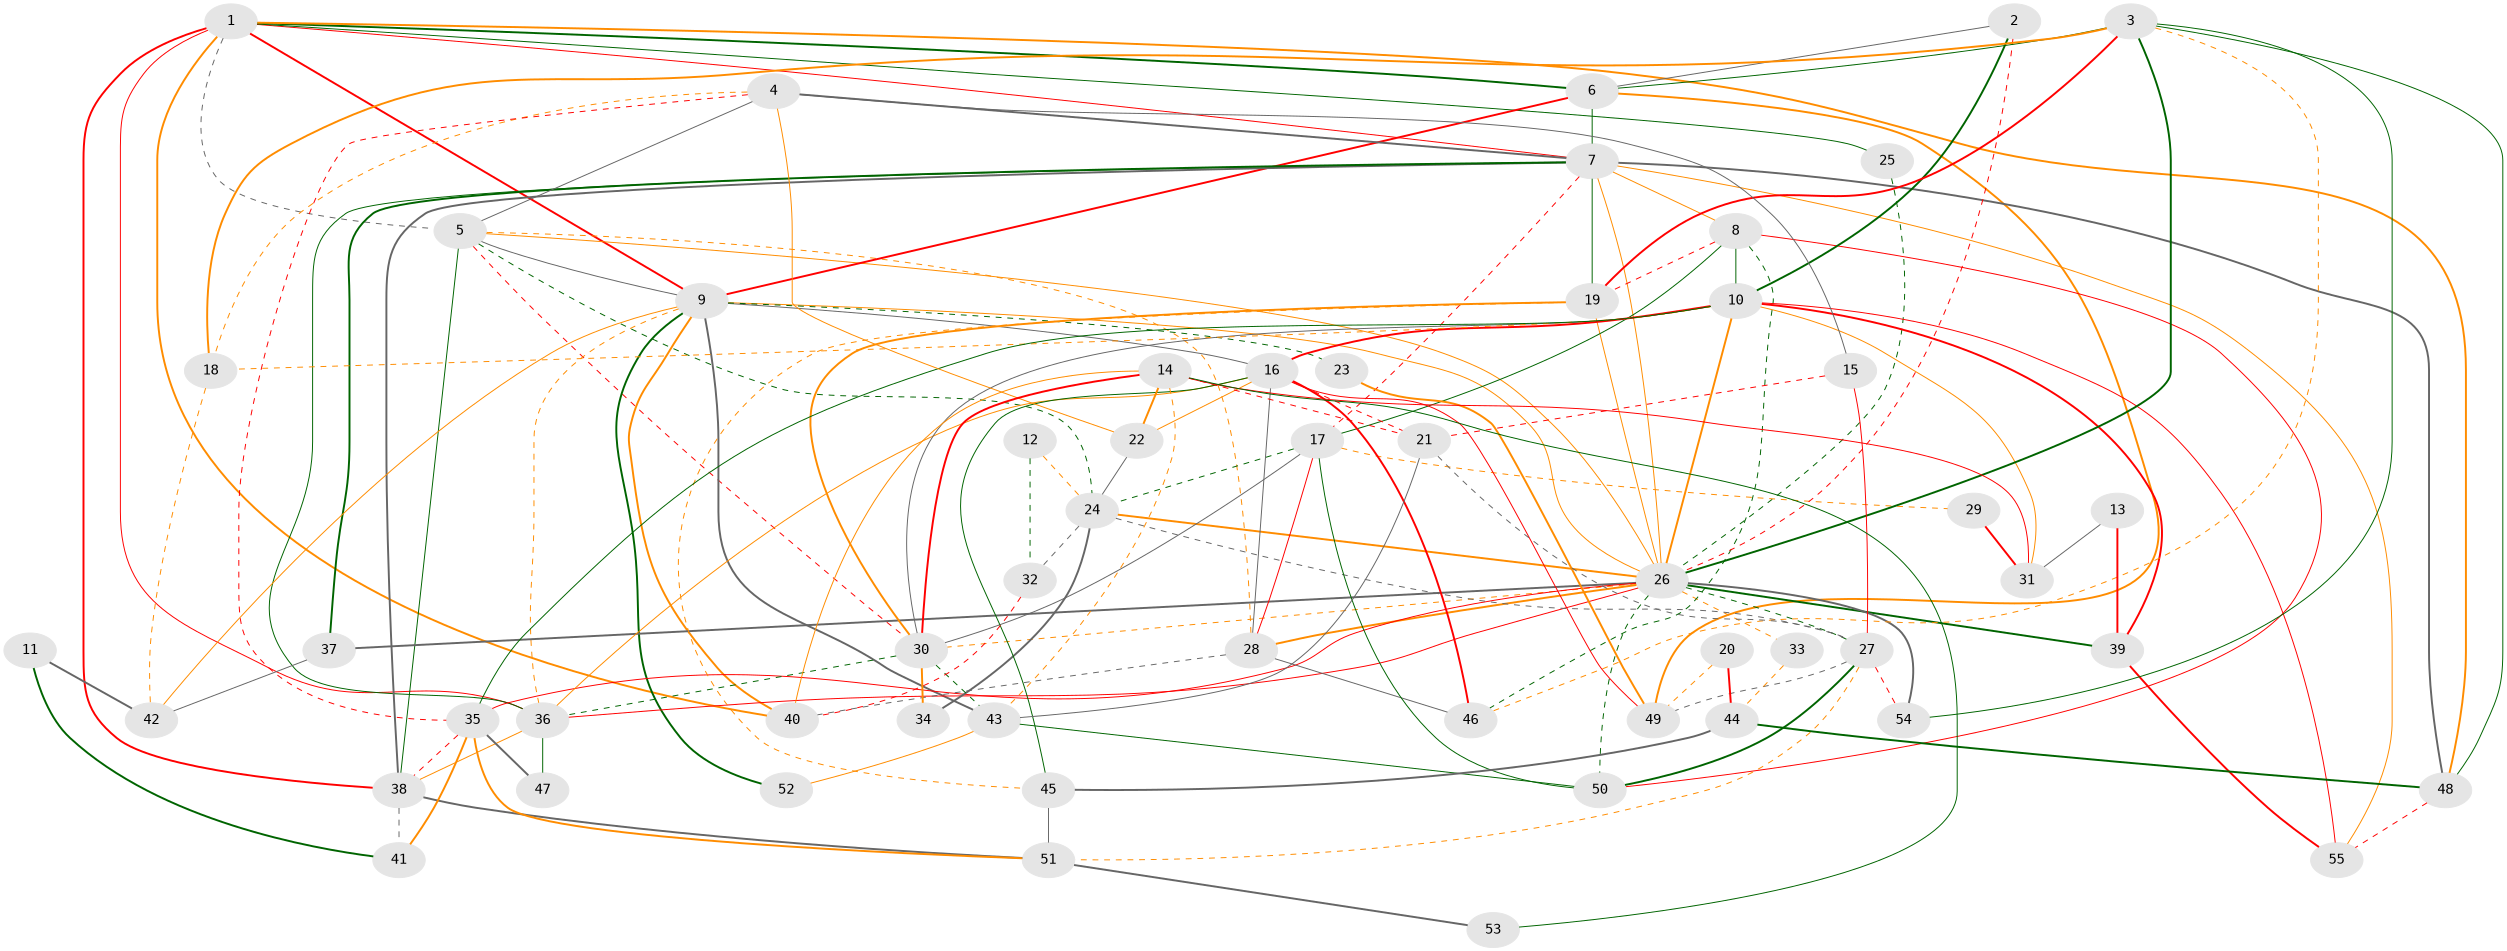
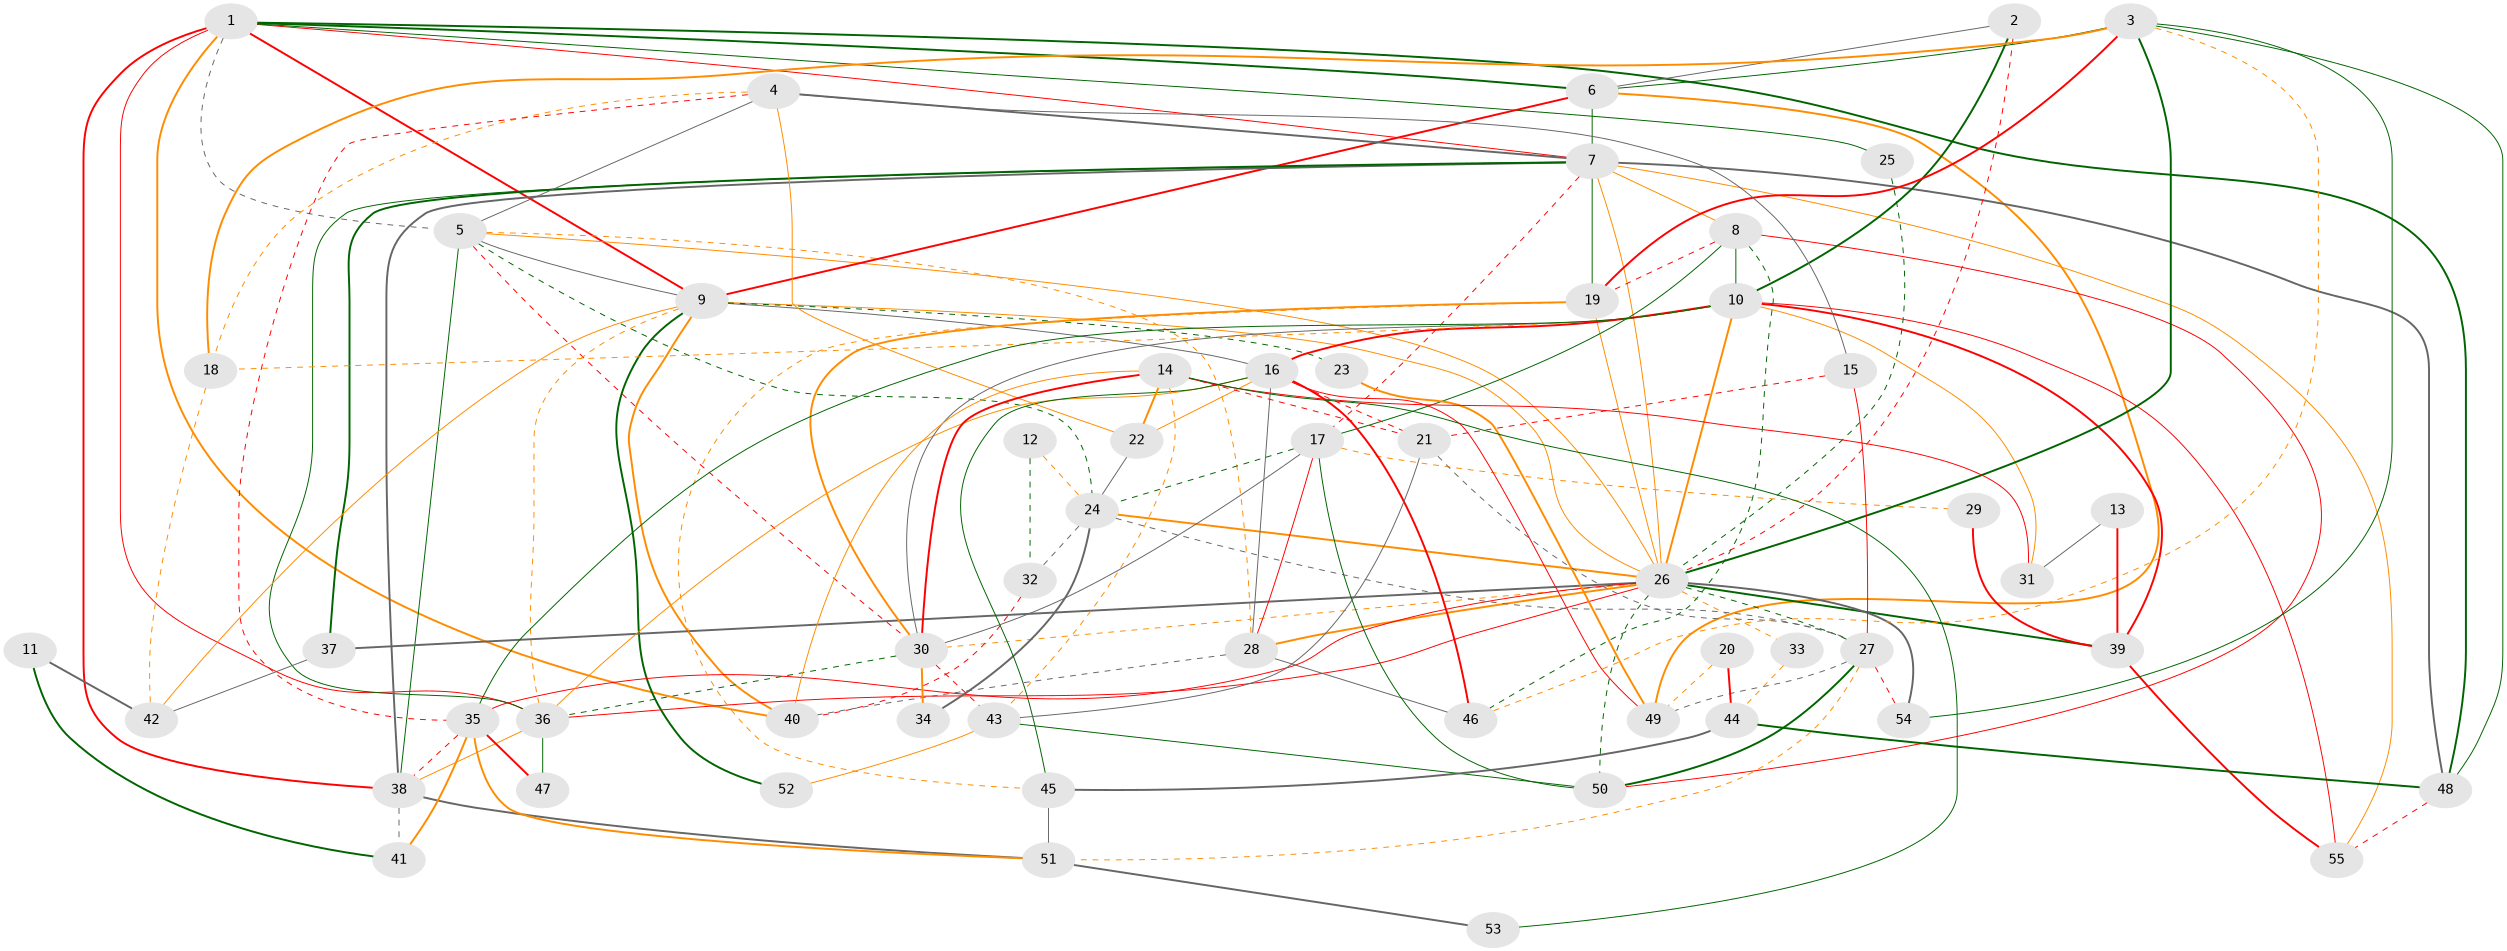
  graph {
    fontname="DejaVu Sans Mono"
    node [color=gray90 fontname="DejaVu Sans Mono" style=filled]
    edge [color=darkorange fontname="DejaVu Sans Mono" style=solid weight=1.0]
    1
    5
    6
    7
    9
    25
    36
    38
    40
    48
    26
    24
    28
    30
    49
    19
    8
    17
    37
    55
    16
    23
    42
    43
    52
    47
    41
    51
    2
    10
    18
    35
    31
    39
    54
    50
    27
    33
    3
    46
    45
    4
    15
    22
    21
    32
    34
    29
    11
    12
    13
    14
    53
    20
    44
    1 -- 5 [color=gray40 style=dashed]
    1 -- 6 [color=darkgreen style=bold]
    1 -- 7 [color=red]
    1 -- 9 [color=red style=bold]
    1 -- 25 [color=darkgreen]
    1 -- 36 [color=red]
    1 -- 38 [color=red style=bold]
    1 -- 40 [style=bold]
-   1 -- 48 [style=bold]
+   1 -- 48 [color=darkgreen style=bold]
    5 -- 9 [color=gray40]
    5 -- 38 [color=darkgreen]
    5 -- 26
    5 -- 24 [color=darkgreen style=dashed]
    5 -- 28 [style=dashed]
    5 -- 30 [color=red style=dashed weight=2.0]
    6 -- 7 [color=darkgreen weight=2.0]
    6 -- 9 [color=red style=bold weight=2.0]
    6 -- 49 [style=bold]
    7 -- 36 [color=darkgreen]
    7 -- 38 [color=gray40 style=bold weight=2.0]
    7 -- 48 [color=gray40 style=bold]
    7 -- 26 [weight=2.0]
    7 -- 19 [color=darkgreen]
    7 -- 8 [weight=2.0]
    7 -- 17 [color=red style=dashed]
    7 -- 37 [color=darkgreen style=bold]
    7 -- 55
    9 -- 36 [style=dashed]
    9 -- 40 [style=bold]
    9 -- 26
    9 -- 16 [color=gray40]
    9 -- 23 [color=darkgreen style=dashed weight=2.0]
    9 -- 42
-   9 -- 43 [color=gray40 style=bold]
    9 -- 52 [color=darkgreen style=bold]
    25 -- 26 [color=darkgreen style=dashed]
    36 -- 38
    36 -- 47 [color=darkgreen]
    38 -- 41 [color=gray40 style=dashed]
    38 -- 51 [color=gray40 style=bold]
    48 -- 55 [color=red style=dashed]
    26 -- 36 [color=red]
    26 -- 28 [style=bold]
    26 -- 30 [style=dashed]
    26 -- 37 [color=gray40 style=bold]
    26 -- 35 [color=red]
    26 -- 39 [color=darkgreen style=bold]
    26 -- 54 [color=gray40 style=bold]
    26 -- 50 [color=darkgreen style=dashed]
    26 -- 27 [color=darkgreen style=dashed]
    26 -- 33 [style=dashed]
    24 -- 26 [style=bold]
    24 -- 27 [color=gray40 style=dashed weight=2.0]
    24 -- 32 [color=gray40 style=dashed]
    24 -- 34 [color=gray40 style=bold]
    28 -- 40 [color=gray40 style=dashed]
    28 -- 46 [color=gray40]
    30 -- 36 [color=darkgreen style=dashed]
-   30 -- 43 [color=darkgreen style=dashed]
+   30 -- 43 [color=red style=dashed]
    30 -- 34 [style=bold]
    19 -- 26
    19 -- 30 [style=bold]
    19 -- 45 [style=dashed]
    8 -- 19 [color=red style=dashed]
    8 -- 17 [color=darkgreen weight=2.0]
    8 -- 10 [color=darkgreen]
    8 -- 50 [color=red]
    8 -- 46 [color=darkgreen style=dashed]
    17 -- 24 [color=darkgreen style=dashed]
    17 -- 28 [color=red]
    17 -- 30 [color=gray40 weight=2.0]
    17 -- 50 [color=darkgreen]
    17 -- 29 [style=dashed]
    37 -- 42 [color=gray40]
    16 -- 36
    16 -- 28 [color=gray40]
    16 -- 49 [color=red]
    16 -- 46 [color=red style=bold]
    16 -- 45 [color=darkgreen]
    16 -- 22
    16 -- 21 [color=red style=dashed weight=2.0]
    23 -- 49 [style=bold]
    43 -- 52
    43 -- 50 [color=darkgreen]
    51 -- 53 [color=gray40 style=bold]
    2 -- 6 [color=gray40]
    2 -- 26 [color=red style=dashed]
    2 -- 10 [color=darkgreen style=bold weight=2.0]
    10 -- 26 [style=bold weight=2.0]
    10 -- 30 [color=gray40]
    10 -- 55 [color=red]
    10 -- 16 [color=red style=bold]
    10 -- 18 [style=dashed]
    10 -- 35 [color=darkgreen]
    10 -- 31
    10 -- 39 [color=red style=bold]
    18 -- 42 [style=dashed]
    35 -- 38 [color=red style=dashed]
-   35 -- 47 [color=gray40 style=bold]
+   35 -- 47 [color=red style=bold]
    35 -- 41 [style=bold]
    35 -- 51 [style=bold]
    39 -- 55 [color=red style=bold]
    27 -- 49 [color=gray40 style=dashed]
    27 -- 51 [style=dashed]
    27 -- 54 [color=red style=dashed]
    27 -- 50 [color=darkgreen style=bold]
    33 -- 44 [style=dashed]
    3 -- 6 [color=darkgreen weight=2.0]
    3 -- 48 [color=darkgreen]
    3 -- 26 [color=darkgreen style=bold]
    3 -- 19 [color=red style=bold]
    3 -- 18 [style=bold]
    3 -- 54 [color=darkgreen]
    3 -- 46 [style=dashed]
    45 -- 51 [color=gray40]
    4 -- 5 [color=gray40]
    4 -- 7 [color=gray40 style=bold]
    4 -- 18 [style=dashed]
    4 -- 35 [color=red style=dashed]
    4 -- 15 [color=gray40]
    4 -- 22
    15 -- 27 [color=red weight=2.0]
    15 -- 21 [color=red style=dashed]
    22 -- 24 [color=gray40]
    21 -- 43 [color=gray40]
    21 -- 27 [color=gray40 style=dashed]
    32 -- 40 [color=red style=dashed]
-   29 -- 31 [color=red style=bold]
+   29 -- 39 [color=red style=bold]
    11 -- 42 [color=gray40 style=bold]
    11 -- 41 [color=darkgreen style=bold]
    12 -- 24 [style=dashed]
    12 -- 32 [color=darkgreen style=dashed]
    13 -- 31 [color=gray40]
    13 -- 39 [color=red style=bold]
    14 -- 40
    14 -- 30 [color=red style=bold]
    14 -- 43 [style=dashed]
    14 -- 31 [color=red]
    14 -- 22 [style=bold]
    14 -- 21 [color=red style=dashed]
    14 -- 53 [color=darkgreen]
    20 -- 49 [style=dashed]
    20 -- 44 [color=red style=bold]
    44 -- 48 [color=darkgreen style=bold]
    44 -- 45 [color=gray40 style=bold]
  }
